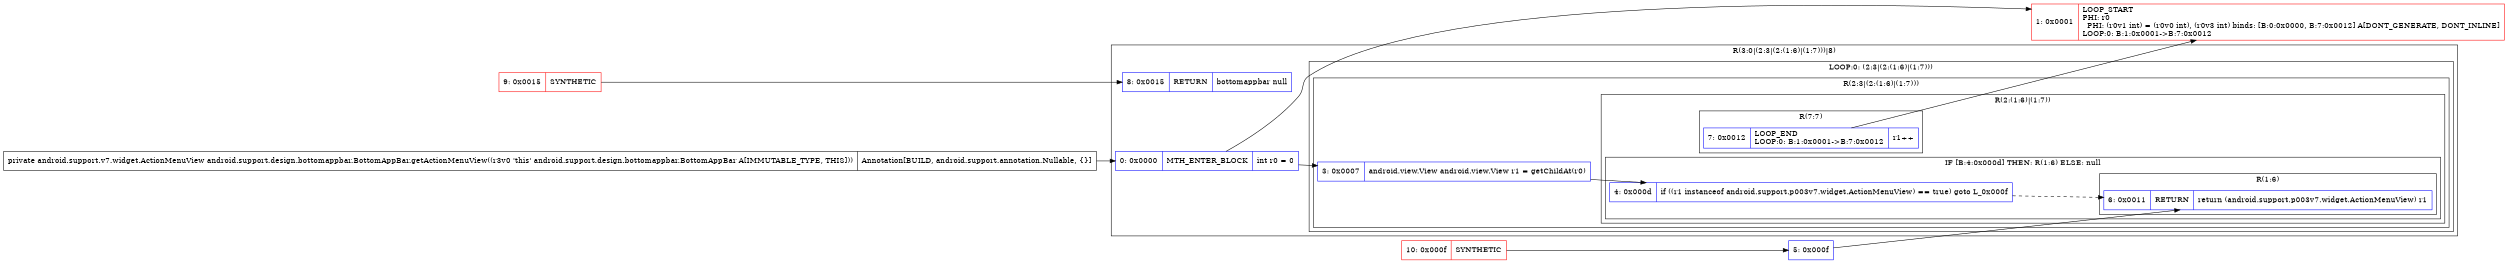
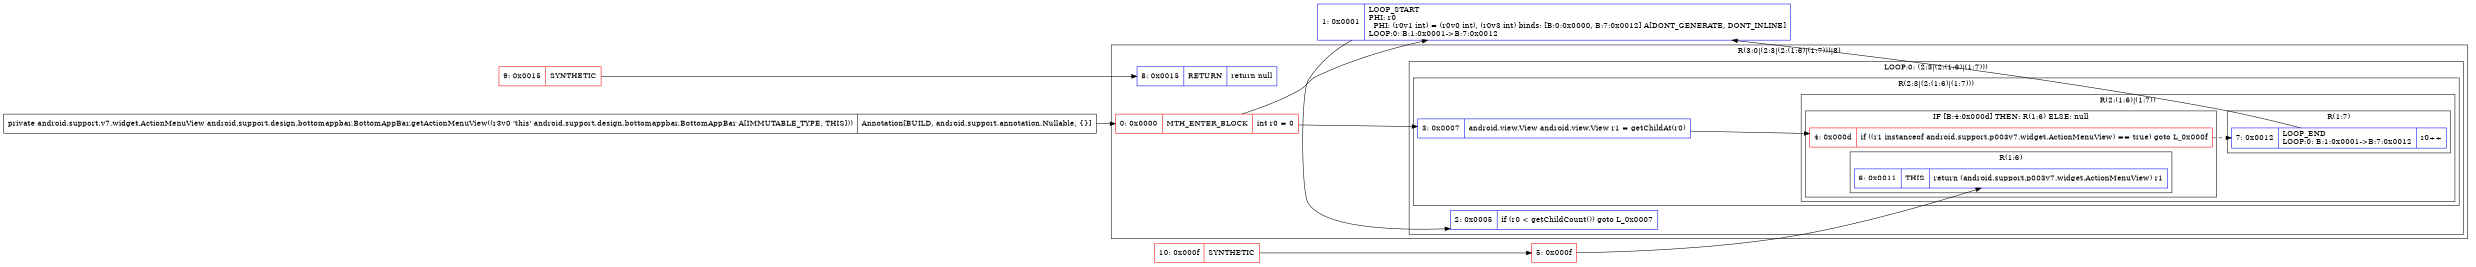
  digraph {
    rankdir=LR
    node [color=blue shape=record]
-   n1 [label="{6\:\ 0x0011|RETURN\l|return (android.support.p003v7.widget.ActionMenuView) r1\l}"]
-   n2 [label="{4\:\ 0x000d|if ((r1 instanceof android.support.p003v7.widget.ActionMenuView) == true) goto L_0x000f\l}"]
-   n3 [label="{7\:\ 0x0012|LOOP_END\lLOOP:0: B:1:0x0001\-\>B:7:0x0012\l|r1++\l}"]
+   n1 [label="{6\:\ 0x0011|THIS\l|return (android.support.p003v7.widget.ActionMenuView) r1\l}"]
+   n2 [color=red label="{4\:\ 0x000d|if ((r1 instanceof android.support.p003v7.widget.ActionMenuView) == true) goto L_0x000f\l}"]
+   n3 [label="{7\:\ 0x0012|LOOP_END\lLOOP:0: B:1:0x0001\-\>B:7:0x0012\l|r0++\l}"]
    n4 [label="{3\:\ 0x0007|android.view.View android.view.View r1 = getChildAt(r0)\l}"]
-   n6 [label="{0\:\ 0x0000|MTH_ENTER_BLOCK\l|int r0 = 0\l}"]
-   n7 [label="{8\:\ 0x0015|RETURN\l|bottomappbar null\l}"]
-   n8 [color=red label="{1\:\ 0x0001|LOOP_START\lPHI: r0 \l  PHI: (r0v1 int) = (r0v0 int), (r0v3 int) binds: [B:0:0x0000, B:7:0x0012] A[DONT_GENERATE, DONT_INLINE]\lLOOP:0: B:1:0x0001\-\>B:7:0x0012\l}"]
+   n5 [label="{2\:\ 0x0005|if (r0 \< getChildCount()) goto L_0x0007\l}"]
+   n6 [color=red label="{0\:\ 0x0000|MTH_ENTER_BLOCK\l|int r0 = 0\l}"]
+   n7 [label="{8\:\ 0x0015|RETURN\l|return null\l}"]
+   n8 [label="{1\:\ 0x0001|LOOP_START\lPHI: r0 \l  PHI: (r0v1 int) = (r0v0 int), (r0v3 int) binds: [B:0:0x0000, B:7:0x0012] A[DONT_GENERATE, DONT_INLINE]\lLOOP:0: B:1:0x0001\-\>B:7:0x0012\l}"]
    n9 [color=red label="{9\:\ 0x0015|SYNTHETIC\l}"]
    n10 [color=red label="{10\:\ 0x000f|SYNTHETIC\l}"]
-   n11 [label="{5\:\ 0x000f}"]
+   n11 [color=red label="{5\:\ 0x000f}"]
    n12 [label="{private android.support.v7.widget.ActionMenuView android.support.design.bottomappbar.BottomAppBar.getActionMenuView((r3v0 'this' android.support.design.bottomappbar.BottomAppBar A[IMMUTABLE_TYPE, THIS]))  | Annotation[BUILD, android.support.annotation.Nullable, \{\}]\l}" color=""]
    subgraph cluster_1 {
      label="R(3:0|(2:3|(2:(1:6)|(1:7)))|8)"
      n6
      n7
      subgraph cluster_2 {
        label="LOOP:0: (2:3|(2:(1:6)|(1:7)))"
+       n5
        subgraph cluster_3 {
          label="R(2:3|(2:(1:6)|(1:7)))"
          n4
          subgraph cluster_4 {
            label="R(2:(1:6)|(1:7))"
            subgraph cluster_5 {
              label="IF [B:4:0x000d] THEN: R(1:6) ELSE: null"
              n2
              subgraph cluster_6 {
                label="R(1:6)"
                n1
              }
            }
            subgraph cluster_7 {
-             label="R(7:7)"
+             label="R(1:7)"
              n3
            }
          }
        }
      }
    }
-   n2 -> n1 [style=dashed]
+   n2 -> n3 [style=dashed]
    n3 -> n8
    n4 -> n2
    n6 -> n4
    n6 -> n8
+   n8 -> n5
    n9 -> n7
    n10 -> n11
    n11 -> n1
    n12 -> n6
  }
